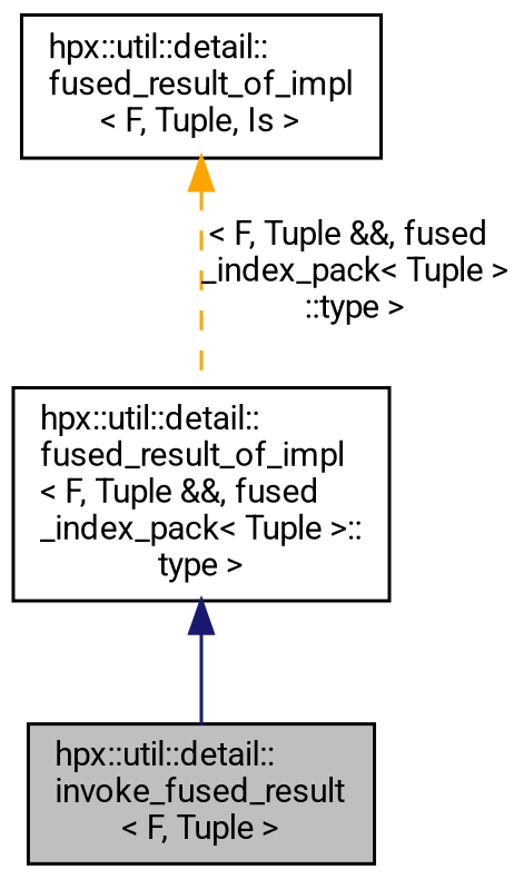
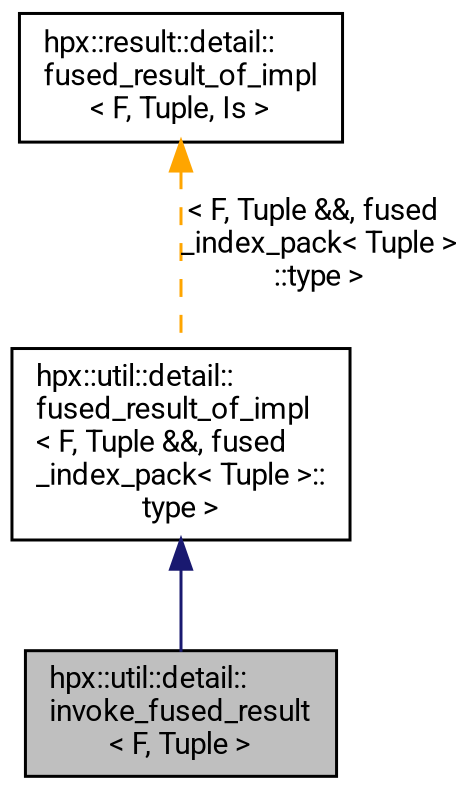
  digraph {
    rankdir=TB
    fontname=Roboto
    node [color=black fillcolor=white fontname=Roboto fontsize=10 shape=record style=filled]
    edge [dir=back fontname=Roboto fontsize=10 labelfontname=Helvetica labelfontsize=10]
    n1 [fillcolor=grey75 fontcolor=black height=0.2 label="hpx::util::detail::\linvoke_fused_result\l\< F, Tuple \>" width=0.4]
    n2 [height=0.2 label="hpx::util::detail::\lfused_result_of_impl\l\< F, Tuple &&, fused\l_index_pack\< Tuple \>::\ltype \>" width=0.4]
-   n3 [height=0.2 label="hpx::util::detail::\lfused_result_of_impl\l\< F, Tuple, Is \>" width=0.4]
+   n3 [height=0.2 label="hpx::result::detail::\lfused_result_of_impl\l\< F, Tuple, Is \>" width=0.4]
    n2 -> n1 [color=midnightblue style=solid]
    n3 -> n2 [color=orange label=" \< F, Tuple &&, fused\l_index_pack\< Tuple \>\l::type \>" style=dashed]
  }
